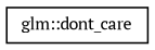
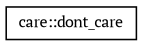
  digraph {
    rankdir=TB
    fontname="PT Serif"
-   n1 [color=black fillcolor=white fontname="PT Serif" fontsize=10 height=0.2 label="glm::dont_care" shape=record style=filled width=0.4]
+   n1 [color=black fillcolor=white fontname="PT Serif" fontsize=10 height=0.2 label="care::dont_care" shape=record style=filled width=0.4]
  }
